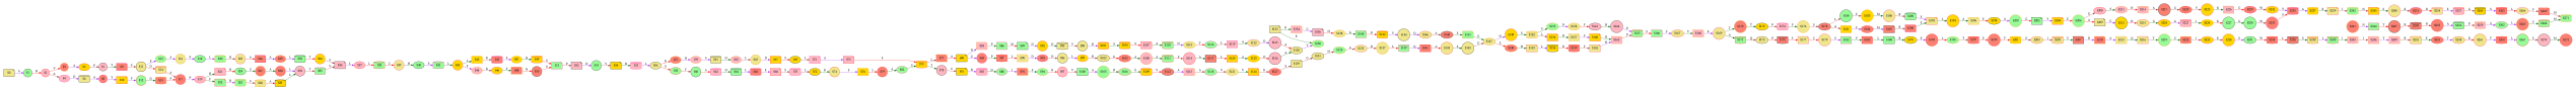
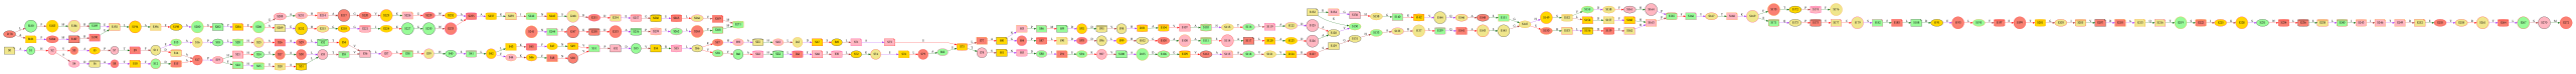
  strict digraph {
    fontname="PT Serif"
    rankdir=LR
    node [color=black fillcolor=khaki fontname="PT Serif" shape=ellipse style=filled]
    edge [color=purple fontname="PT Serif"]
    S0 [shape=note]
    S1 [fillcolor=palegreen shape=circle]
    S2 [color=red fillcolor=lightpink shape=circle]
    S3 [color=darkorange fillcolor=salmon shape=circle]
    S4 [color=deeppink fillcolor=lightpink]
    S5 [color=red fillcolor=gold]
    S6 [shape=cylinder]
    S7 [fillcolor=lightpink shape=circle]
    S8 [color=deeppink fillcolor=salmon shape=circle]
    S9 [color=deeppink fillcolor=salmon shape=note]
    S10 [color=red fillcolor=gold shape=note]
    S11 [shape=circle]
    S12 [color=red fillcolor=palegreen shape=circle]
    S13 [color=darkorange fillcolor=palegreen]
    S14 [color=red shape=cylinder]
    S15 [color=darkorange fillcolor=salmon shape=cylinder]
    S16 [color=darkorange shape=circle]
    S17 [color=red fillcolor=salmon shape=circle]
    S18 [fillcolor=palegreen]
    S19 [color=red fillcolor=lightpink]
    S20 [color=darkorange fillcolor=palegreen shape=cylinder]
    S21 [color=red fillcolor=lightpink shape=note]
    S22 [color=red fillcolor=palegreen shape=note]
    S23 [color=deeppink shape=circle]
    S24 [fillcolor=palegreen]
    S25 [color=darkorange fillcolor=palegreen shape=cylinder]
    S26 [color=deeppink fillcolor=salmon shape=note]
    S27 [color=darkorange fillcolor=salmon shape=circle]
    S28 [color=darkorange shape=cylinder]
    S29 [color=darkorange fillcolor=salmon]
    S30 [color=red fillcolor=salmon shape=circle]
    S31 [fillcolor=gold shape=cylinder]
    S32 [fillcolor=palegreen shape=cylinder]
    S33 [fillcolor=lightpink shape=circle]
    S34 [color=deeppink fillcolor=gold shape=circle]
    S35 [color=deeppink fillcolor=palegreen shape=cylinder]
    S36 [fillcolor=lightpink shape=note]
    S37 [color=red fillcolor=lightpink]
    S38 [color=red fillcolor=palegreen shape=cylinder]
    S39 [color=deeppink shape=circle]
    S40 [fillcolor=palegreen]
    S41 [color=deeppink fillcolor=palegreen shape=cylinder]
    S42 [color=deeppink fillcolor=gold shape=circle]
    S43 [color=darkorange fillcolor=gold shape=note]
    S44 [color=darkorange fillcolor=lightpink]
    S45 [color=deeppink fillcolor=salmon shape=cylinder]
    S46 [color=deeppink fillcolor=gold]
    S47 [color=darkorange fillcolor=gold]
    S48 [color=darkorange fillcolor=salmon shape=note]
    S49 [color=deeppink fillcolor=gold shape=cylinder]
    S50 [fillcolor=salmon shape=circle]
    S51 [color=deeppink fillcolor=palegreen shape=note]
    S52 [fillcolor=lightpink shape=note]
    S53 [fillcolor=palegreen shape=circle]
    S54 [fillcolor=gold shape=note]
    S55 [color=deeppink fillcolor=lightpink shape=cylinder]
    S56
    S57 [color=darkorange fillcolor=salmon]
    S58 [color=red fillcolor=palegreen]
    S59 [color=darkorange fillcolor=lightpink]
    S60 [fillcolor=palegreen shape=circle]
    S61 [shape=cylinder]
    S62 [color=deeppink fillcolor=lightpink shape=cylinder]
    S63 [color=darkorange fillcolor=lightpink]
    S64 [fillcolor=palegreen shape=cylinder]
    S65 [color=darkorange shape=circle]
    S66 [color=deeppink fillcolor=salmon shape=cylinder]
    S67 [color=red fillcolor=gold shape=note]
    S68 [color=red fillcolor=lightpink shape=note]
    S69 [fillcolor=gold]
    S70 [color=deeppink fillcolor=lightpink shape=cylinder]
    S71 [color=deeppink fillcolor=lightpink shape=note]
    S72 [fillcolor=gold]
    S73 [color=red fillcolor=lightpink shape=note]
    S74 [color=red shape=circle]
    S75 [color=deeppink fillcolor=gold shape=cylinder]
    S76 [color=darkorange fillcolor=gold shape=note]
    S77 [color=darkorange fillcolor=salmon shape=note]
    S78 [fillcolor=lightpink shape=circle]
    S79 [color=red fillcolor=salmon shape=circle]
    S80 [fillcolor=gold shape=note]
    S81 [fillcolor=gold shape=note]
    S82 [color=deeppink fillcolor=palegreen]
    S83 [color=darkorange fillcolor=lightpink shape=note]
    S84 [color=deeppink fillcolor=salmon shape=circle]
    S85 [color=deeppink fillcolor=lightpink shape=cylinder]
    S86 [color=deeppink fillcolor=palegreen shape=note]
    S87 [color=red fillcolor=salmon shape=cylinder]
    S88 [color=deeppink fillcolor=palegreen]
    S89 [fillcolor=palegreen shape=note]
    S90 [color=darkorange shape=note]
    S91 [color=darkorange fillcolor=salmon shape=note]
    S92 [color=red fillcolor=gold shape=circle]
    S93 [color=deeppink fillcolor=salmon]
    S94 [color=darkorange fillcolor=palegreen]
    S95 [shape=cylinder]
    S96 [shape=circle]
    S97 [color=red fillcolor=lightpink shape=circle]
    S98 [shape=circle]
    S99 [color=deeppink fillcolor=gold]
    S100 [fillcolor=palegreen shape=note]
    S101 [color=deeppink fillcolor=gold shape=cylinder]
    S102
    S103 [color=darkorange fillcolor=palegreen shape=circle]
    S104 [color=deeppink fillcolor=gold shape=cylinder]
    S105 [color=red fillcolor=salmon]
    S106 [color=red fillcolor=palegreen]
    S107 [color=red fillcolor=lightpink shape=note]
    S108 [color=darkorange fillcolor=lightpink shape=circle]
    S109 [color=red fillcolor=gold shape=cylinder]
    S110 [color=red fillcolor=palegreen shape=cylinder]
    S111 [color=red fillcolor=palegreen shape=cylinder]
    S112 [fillcolor=salmon]
    S113 [color=darkorange]
    S114 [color=red fillcolor=lightpink shape=circle]
    S115 [color=darkorange fillcolor=lightpink shape=note]
    S116 [color=deeppink fillcolor=palegreen]
    S117 [fillcolor=salmon shape=note]
    S118 [color=deeppink fillcolor=palegreen]
    S119 [color=deeppink fillcolor=lightpink shape=note]
    S120 [color=deeppink fillcolor=gold shape=note]
    S121 [color=darkorange]
    S122 [color=deeppink]
    S123 [color=darkorange fillcolor=gold]
    S124 [color=deeppink fillcolor=gold shape=note]
    S125 [fillcolor=lightpink shape=circle]
    S126 [fillcolor=lightpink shape=circle]
    S127 [color=red fillcolor=salmon]
    S128
    S129 [shape=note]
    S130 [color=darkorange fillcolor=palegreen]
    S131
    S133 [color=darkorange fillcolor=palegreen]
    S132 [shape=note]
    S134 [color=darkorange fillcolor=lightpink shape=note]
    S135 [color=deeppink]
    S136 [fillcolor=lightpink shape=note]
    S137 [color=darkorange shape=circle]
    S138 [color=darkorange]
    S139 [color=deeppink fillcolor=palegreen shape=cylinder]
    S140 [color=deeppink fillcolor=palegreen shape=note]
    S141 [color=red fillcolor=salmon shape=note]
    S142 [color=red fillcolor=gold shape=cylinder]
    S143 [color=red shape=circle]
    S144 [shape=circle]
    S145 [shape=circle]
    S146 [color=red]
    S147 [color=darkorange]
    S148 [fillcolor=salmon]
    S149 [color=deeppink fillcolor=gold shape=circle]
    S150 [color=darkorange fillcolor=salmon]
    S151 [color=darkorange fillcolor=palegreen shape=note]
    S152 [color=darkorange shape=cylinder]
    S153 [color=red shape=note]
    S154 [color=deeppink fillcolor=gold shape=note]
    S155 [color=darkorange fillcolor=palegreen]
    S156 [fillcolor=gold shape=cylinder]
    S157 [color=darkorange shape=note]
    S158 [color=darkorange]
    S159 [color=red fillcolor=salmon shape=cylinder]
    S160 [color=red fillcolor=gold shape=note]
    S161 [fillcolor=lightpink]
    S162 [color=deeppink shape=note]
    S163 [color=darkorange fillcolor=lightpink shape=note]
    S164 [fillcolor=lightpink shape=circle]
    S165 [color=red fillcolor=palegreen shape=cylinder]
    S166 [color=deeppink fillcolor=palegreen shape=note]
    S167 [color=red]
    S168 [color=darkorange fillcolor=lightpink shape=note]
    S169 [color=deeppink shape=circle]
    S170 [color=darkorange fillcolor=salmon shape=circle]
    S171 [color=red fillcolor=palegreen shape=cylinder]
    S172 [fillcolor=gold]
    S173
    S174 [color=deeppink fillcolor=lightpink shape=cylinder]
    S175 [fillcolor=salmon shape=cylinder]
    S176 [color=darkorange shape=circle]
    S177 [color=deeppink shape=note]
    S178 [fillcolor=salmon]
    S179 [color=deeppink shape=circle]
    S180 [fillcolor=palegreen shape=circle]
    S181 [color=darkorange fillcolor=gold shape=note]
    S182 [color=deeppink fillcolor=palegreen shape=note]
    S183 [color=darkorange fillcolor=gold shape=circle]
    S184 [color=red fillcolor=salmon]
    S185 [color=red fillcolor=salmon shape=note]
    S186 [color=deeppink shape=circle]
    S187 [fillcolor=salmon shape=note]
    S188 [fillcolor=palegreen shape=note]
    S189 [fillcolor=palegreen shape=cylinder]
    S190 [color=deeppink fillcolor=salmon shape=note]
    S191 [fillcolor=gold]
    S192 [color=red shape=note]
    S193 [color=red fillcolor=salmon shape=circle]
    S194 [color=red fillcolor=gold shape=circle]
    S195 [color=darkorange fillcolor=palegreen]
    S196 [color=darkorange shape=note]
    S197 [color=red fillcolor=salmon shape=cylinder]
    S198 [fillcolor=gold]
    S199 [color=red fillcolor=salmon shape=circle]
    S200 [color=darkorange fillcolor=palegreen shape=circle]
    S201 [color=darkorange fillcolor=gold shape=cylinder]
    S202 [fillcolor=palegreen shape=note]
    S203 [color=red]
    S204 [color=deeppink fillcolor=gold shape=note]
    S205 [color=red shape=cylinder]
    S206 [color=darkorange fillcolor=palegreen shape=circle]
    S207 [fillcolor=salmon shape=note]
    S208 [color=red fillcolor=lightpink]
    S209 [shape=note]
    S210 [color=darkorange fillcolor=salmon shape=note]
    S211 [color=darkorange fillcolor=lightpink]
    S212 [fillcolor=gold shape=circle]
    S213 [color=darkorange shape=note]
    S214 [color=darkorange fillcolor=lightpink shape=cylinder]
    S215 [color=red]
    S216 [color=deeppink shape=note]
    S217 [fillcolor=salmon shape=circle]
    S218 [color=red fillcolor=gold]
    S219 [color=darkorange fillcolor=palegreen shape=circle]
    S220 [color=red fillcolor=salmon]
    S221 [color=red fillcolor=lightpink shape=cylinder]
    S222 [color=darkorange fillcolor=salmon shape=cylinder]
    S223 [color=deeppink fillcolor=gold shape=circle]
    S224 [color=darkorange fillcolor=gold]
    S225 [color=deeppink fillcolor=gold]
    S226 [color=darkorange fillcolor=lightpink shape=note]
    S227 [fillcolor=palegreen shape=circle]
    S228 [color=deeppink fillcolor=gold shape=circle]
    S229 [color=deeppink fillcolor=salmon]
    S230 [fillcolor=palegreen shape=circle]
    S231 [fillcolor=palegreen]
    S232 [color=deeppink fillcolor=gold]
    S233 [color=deeppink fillcolor=salmon shape=circle]
    S234 [color=red fillcolor=salmon shape=cylinder]
    S235 [color=deeppink fillcolor=salmon shape=cylinder]
    S236 [fillcolor=salmon shape=cylinder]
    S237 [color=darkorange fillcolor=gold shape=cylinder]
    S238 [color=red shape=cylinder]
    S239 [color=red shape=note]
    S240 [color=red fillcolor=palegreen shape=cylinder]
    S242 [color=darkorange fillcolor=palegreen shape=cylinder]
    S243 [color=darkorange fillcolor=lightpink shape=cylinder]
    S241 [color=darkorange fillcolor=salmon shape=circle]
    S244 [color=deeppink fillcolor=palegreen shape=note]
    S245 [color=deeppink fillcolor=gold shape=note]
    S246 [color=darkorange fillcolor=lightpink shape=note]
    S247 [fillcolor=salmon shape=circle]
    S248 [color=deeppink shape=circle]
    S249 [color=darkorange fillcolor=lightpink shape=note]
    S250 [fillcolor=salmon shape=cylinder]
    S251 [color=deeppink fillcolor=salmon]
    S252 [color=red shape=note]
    S253 [color=red fillcolor=salmon shape=circle]
    S254 [color=deeppink shape=cylinder]
    S255 [color=red fillcolor=salmon]
    S256 [fillcolor=palegreen shape=cylinder]
    S257 [color=red fillcolor=lightpink shape=cylinder]
    S258 [color=red]
    S259 [color=darkorange fillcolor=lightpink shape=cylinder]
    S260 [fillcolor=gold shape=cylinder]
    S261 [color=red shape=circle]
    S262 [color=deeppink fillcolor=palegreen]
    S263 [color=red fillcolor=salmon shape=cylinder]
    S264 [color=red fillcolor=salmon shape=cylinder]
    S265 [color=darkorange fillcolor=salmon shape=circle]
    S266 [color=deeppink]
    S267 [color=red fillcolor=palegreen shape=circle]
    S268 [color=red fillcolor=palegreen shape=cylinder]
    S269 [color=red fillcolor=salmon shape=note]
    S270 [fillcolor=lightpink shape=circle]
    S271 [color=darkorange fillcolor=palegreen shape=cylinder]
    S272 [color=red fillcolor=salmon shape=circle]
    S0 -> S1 [label=A]
    S1 -> S2 [color=red label=H]
    S2 -> S3 [color=red label=V]
    S2 -> S4 [color=brown label=A]
    S3 -> S5 [label=A]
    S4 -> S6 [label=D]
    S5 -> S7 [color=brown label=P]
    S6 -> S8 [label=A]
    S7 -> S9 [color=darkgreen label=T]
    S8 -> S10 [label=T]
    S9 -> S11 [color=brown label=F]
    S10 -> S12 [label=F]
    S11 -> S13 [label=E]
    S11 -> S14 [color=red label=D]
    S12 -> S15 [color=darkgreen label=D]
    S13 -> S16 [label=A]
    S14 -> S17 [color=brown label=A]
    S15 -> S17 [color=red label=A]
    S16 -> S18 [label=P]
    S17 -> S19 [label=P]
    S18 -> S20 [label=L]
    S19 -> S21 [color=darkgreen label=H]
    S19 -> S22 [color=darkgreen label=F]
    S20 -> S23 [color=brown label=H]
    S21 -> S24 [color=red label=H]
    S22 -> S25 [label=H]
    S23 -> S26 [color=red label=A]
    S24 -> S27 [color=darkgreen label=S]
    S25 -> S28 [color=brown label=S]
    S26 -> S29 [label=A]
    S27 -> S30 [color=darkgreen label=A]
    S28 -> S31 [color=red label=A]
    S29 -> S32 [label=L]
    S30 -> S33 [label=L]
    S31 -> S33 [color=darkgreen label=L]
    S32 -> S34 [color=red label=T]
    S33 -> S35 [color=brown label=T]
    S34 -> S36 [color=brown label=V]
    S35 -> S36 [color=brown label=V]
    S36 -> S37 [label=L]
    S37 -> S38 [color=red label=L]
    S38 -> S39 [color=red label=C]
    S39 -> S40 [color=darkgreen label=H]
    S40 -> S41 [label=S]
    S41 -> S42 [color=darkgreen label=L]
    S42 -> S43 [color=darkgreen label=L]
    S42 -> S44 [label=F]
    S43 -> S45 [color=brown label=K]
    S44 -> S46 [color=brown label=K]
    S45 -> S47 [label=F]
    S46 -> S48 [color=darkgreen label=F]
    S47 -> S49 [color=darkgreen label=N]
    S48 -> S50 [color=red label=N]
    S49 -> S51 [color=red label=V]
    S50 -> S51 [color=red label=V]
    S51 -> S52 [color=brown label=P]
    S52 -> S53 [label=D]
    S53 -> S54 [color=brown label=V]
    S54 -> S55 [color=darkgreen label=R]
    S55 -> S56 [label=L]
    S56 -> S57 [color=red label=K]
    S56 -> S58 [color=red label=V]
    S57 -> S59 [label=H]
    S58 -> S60 [color=brown label=Y]
    S59 -> S61 [label=A]
    S60 -> S62 [color=red label=A]
    S61 -> S63 [color=darkgreen label=H]
    S62 -> S64 [color=darkgreen label=H]
    S63 -> S65 [color=brown label=L]
    S64 -> S66 [label=L]
    S65 -> S67 [label=D]
    S66 -> S68 [label=E]
    S67 -> S69 [color=red label=S]
    S68 -> S70 [color=brown label=S]
    S69 -> S71 [color=brown label=L]
    S70 -> S72 [color=brown label=L]
    S71 -> S73 [label=A]
    S72 -> S74 [color=darkgreen label=K]
    S73 -> S75 [color=red label=S]
    S74 -> S76 [label=S]
    S75 -> S77 [color=brown label=L]
    S75 -> S78 [color=darkgreen label=T]
    S76 -> S79 [color=red label=L]
    S77 -> S80 [color=red label=A]
    S78 -> S81 [color=brown label=V]
    S79 -> S82 [color=darkgreen label=A]
    S80 -> S83 [label=N]
    S80 -> S84 [label=G]
    S81 -> S85 [label=N]
    S82 -> S75 [color=darkgreen label=S]
    S83 -> S86 [color=darkgreen label=P]
    S84 -> S87 [color=darkgreen label=P]
    S85 -> S88 [color=darkgreen label=D]
    S86 -> S89 [color=red label=M]
    S87 -> S90 [color=red label=L]
    S88 -> S91 [label=I]
    S89 -> S92 [label=D]
    S90 -> S93 [label=D]
    S91 -> S94 [color=darkgreen label=S]
    S92 -> S95 [color=darkgreen label=D]
    S93 -> S96 [color=brown label=D]
    S94 -> S97 [color=red label=K]
    S95 -> S98 [color=brown label=V]
    S96 -> S99 [label=L]
    S97 -> S100 [color=brown label=V]
    S98 -> S101 [label=H]
    S99 -> S102 [color=brown label=H]
    S100 -> S103 [label=A]
    S101 -> S104 [color=darkgreen label=A]
    S102 -> S105 [color=red label=G]
    S103 -> S106 [color=darkgreen label=D]
    S104 -> S107 [color=red label=V]
    S105 -> S108 [color=darkgreen label=A]
    S106 -> S109 [color=darkgreen label=G]
    S107 -> S110 [color=darkgreen label=A]
    S108 -> S111 [color=darkgreen label=A]
    S109 -> S112 [color=red label=V]
    S110 -> S113 [label=N]
    S111 -> S114 [color=red label=S]
    S112 -> S115 [label=A]
    S113 -> S116 [color=red label=T]
    S114 -> S117 [color=darkgreen label=A]
    S115 -> S118 [color=brown label=A]
    S116 -> S119 [color=brown label=L]
    S117 -> S120 [color=red label=L]
    S118 -> S121 [color=brown label=V]
    S119 -> S122 [color=darkgreen label=A]
    S120 -> S123 [color=darkgreen label=A]
    S121 -> S124 [color=darkgreen label=V]
    S122 -> S125 [label=D]
    S123 -> S126 [color=red label=D]
    S124 -> S127 [color=brown label=K]
    S125 -> S128 [color=red label=A]
    S126 -> S128 [color=darkgreen label=A]
    S127 -> S129 [color=brown label=S]
    S128 -> S130 [label=V]
    S129 -> S131 [color=brown label=G]
    S131 -> S133 [color=brown label=H]
    S133 -> S135 [color=brown label=A]
    S132 -> S130 [color=darkgreen label=K]
    S132 -> S134 [color=darkgreen label=K]
    S134 -> S136 [label=G]
    S135 -> S137 [color=brown label=R]
    S136 -> S138 [color=red label=H]
    S137 -> S139 [color=red label=L]
    S138 -> S140 [color=darkgreen label=G]
    S139 -> S141 [label=Q]
    S140 -> S142 [color=red label=K]
    S141 -> S143 [color=red label=A]
    S142 -> S144 [label=V]
    S143 -> S145 [color=darkgreen label=S]
    S144 -> S146 [label=Q]
    S145 -> S147 [color=brown label=G]
    S146 -> S148 [color=brown label=A]
    S147 -> S149 [label=H]
    S147 -> S150 [color=red label=S]
    S148 -> S151 [color=darkgreen label=S]
    S149 -> S152 [color=darkgreen label=S]
    S150 -> S153 [color=darkgreen label=H]
    S151 -> S147 [color=darkgreen label=G]
    S152 -> S154 [color=brown label=L]
    S152 -> S155 [color=darkgreen label=V]
    S153 -> S156 [label=L]
    S154 -> S157 [color=darkgreen label=D]
    S155 -> S158 [label=D]
    S156 -> S159 [color=red label=D]
    S157 -> S160 [label=F]
    S158 -> S161 [color=red label=F]
    S159 -> S162 [color=brown label=F]
    S160 -> S163 [color=darkgreen label=H]
    S161 -> S164 [color=darkgreen label=H]
    S162 -> S163 [label=H]
    S163 -> S165 [color=brown label=P]
    S164 -> S165 [label=P]
    S165 -> S166 [color=red label=F]
    S166 -> S167 [label=Y]
    S167 -> S168 [color=darkgreen label=T]
    S168 -> S169 [label=K]
    S169 -> S170 [color=darkgreen label=T]
    S169 -> S171 [color=darkgreen label=A]
    S170 -> S172 [color=darkgreen label=T]
-   S171 -> S173 [color=brown label=Q]
+   S171 -> S173 [label=Q]
    S172 -> S174 [color=brown label=P]
    S173 -> S175 [color=red label=P]
    S174 -> S176 [color=darkgreen label=F]
    S175 -> S177 [color=red label=Y]
-   S176 -> S178 [color=brown label=S]
    S177 -> S179 [color=red label=C]
    S178 -> S180 [color=brown label=L]
    S178 -> S181 [color=brown label=A]
    S179 -> S182 [label=S]
    S180 -> S183 [color=brown label=F]
    S181 -> S184 [label=F]
    S182 -> S185 [color=darkgreen label=F]
    S183 -> S186 [color=darkgreen label=M]
    S184 -> S187 [label=M]
    S185 -> S188 [color=darkgreen label=L]
    S186 -> S189 [color=brown label=R]
    S187 -> S190 [color=brown label=R]
    S188 -> S191 [color=darkgreen label=R]
    S189 -> S192 [label=E]
    S190 -> S192 [color=darkgreen label=E]
    S191 -> S193 [label=E]
    S192 -> S194 [color=darkgreen label=L]
    S193 -> S195 [color=red label=L]
    S194 -> S196 [color=darkgreen label=A]
    S195 -> S197 [color=brown label=T]
    S196 -> S198 [color=red label=E]
    S197 -> S199 [color=red label=E]
    S198 -> S200 [label=A]
    S199 -> S201 [color=red label=T]
    S200 -> S202 [color=red label=G]
    S201 -> S203 [color=brown label=G]
    S202 -> S204 [label=Y]
    S203 -> S205 [color=brown label=I]
    S204 -> S206 [color=red label=E]
    S205 -> S207 [color=darkgreen label=V]
    S206 -> S208 [color=brown label=G]
    S206 -> S209 [color=red label=A]
    S207 -> S210 [label=D]
    S208 -> S211 [color=darkgreen label=A]
    S209 -> S212 [label=G]
    S210 -> S213 [label=A]
    S211 -> S214 [color=red label=H]
    S212 -> S215 [color=red label=H]
    S213 -> S216 [color=darkgreen label=Q]
    S214 -> S217 [color=brown label=A]
    S215 -> S218 [color=darkgreen label=G]
    S216 -> S219 [color=darkgreen label=T]
    S217 -> S220 [color=brown label=G]
    S218 -> S221 [label=G]
    S219 -> S222 [color=darkgreen label=S]
    S220 -> S223 [color=brown label=V]
    S221 -> S224 [color=darkgreen label=I]
    S222 -> S225 [color=brown label=I]
    S223 -> S226 [color=darkgreen label=K]
    S224 -> S227 [color=red label=K]
    S225 -> S228 [color=brown label=K]
    S226 -> S229 [color=red label=G]
    S227 -> S230 [color=darkgreen label=G]
    S228 -> S231 [label=S]
    S229 -> S232 [color=brown label=W]
    S230 -> S233 [color=brown label=W]
    S231 -> S234 [color=red label=W]
    S232 -> S235 [label=A]
    S233 -> S235 [color=red label=A]
    S234 -> S236 [color=red label=L]
    S235 -> S237 [label=A]
    S236 -> S238 [color=darkgreen label=S]
    S237 -> S239 [color=darkgreen label=K]
    S238 -> S240 [label=L]
    S239 -> S242 [color=brown label=I]
    S240 -> S243 [color=darkgreen label=I]
    S242 -> S245 [color=brown label=N]
    S243 -> S246 [color=brown label=I]
    S241 -> S244 [label=N]
    S244 -> S247 [color=red label=T]
    S245 -> S248 [color=darkgreen label=S]
    S246 -> S249 [label=T]
    S247 -> S250 [color=red label=K]
    S248 -> S251 [color=brown label=K]
    S249 -> S252 [color=brown label=R]
    S250 -> S253 [color=red label=D]
    S251 -> S254 [color=red label=D]
    S252 -> S255 [color=darkgreen label=E]
    S253 -> S256 [label=A]
    S254 -> S257 [label=E]
    S255 -> S258 [label=T]
    S256 -> S259 [color=brown label=P]
    S257 -> S260 [color=brown label=G]
    S258 -> S261 [color=red label=R]
    S259 -> S262 [label=S]
    S260 -> S263 [label=S]
    S261 -> S264 [label=T]
    S262 -> S265 [label=L]
    S263 -> S266 [color=red label=L]
    S264 -> S267 [label=L]
    S265 -> S268 [color=darkgreen label=V]
    S266 -> S269 [color=brown label=V]
    S267 -> S270 [color=brown label=S]
    S268 -> S271 [color=darkgreen label=M]
    S269 -> S271 [color=brown label=M]
    S270 -> S272 [color=darkgreen label=M]
  }
